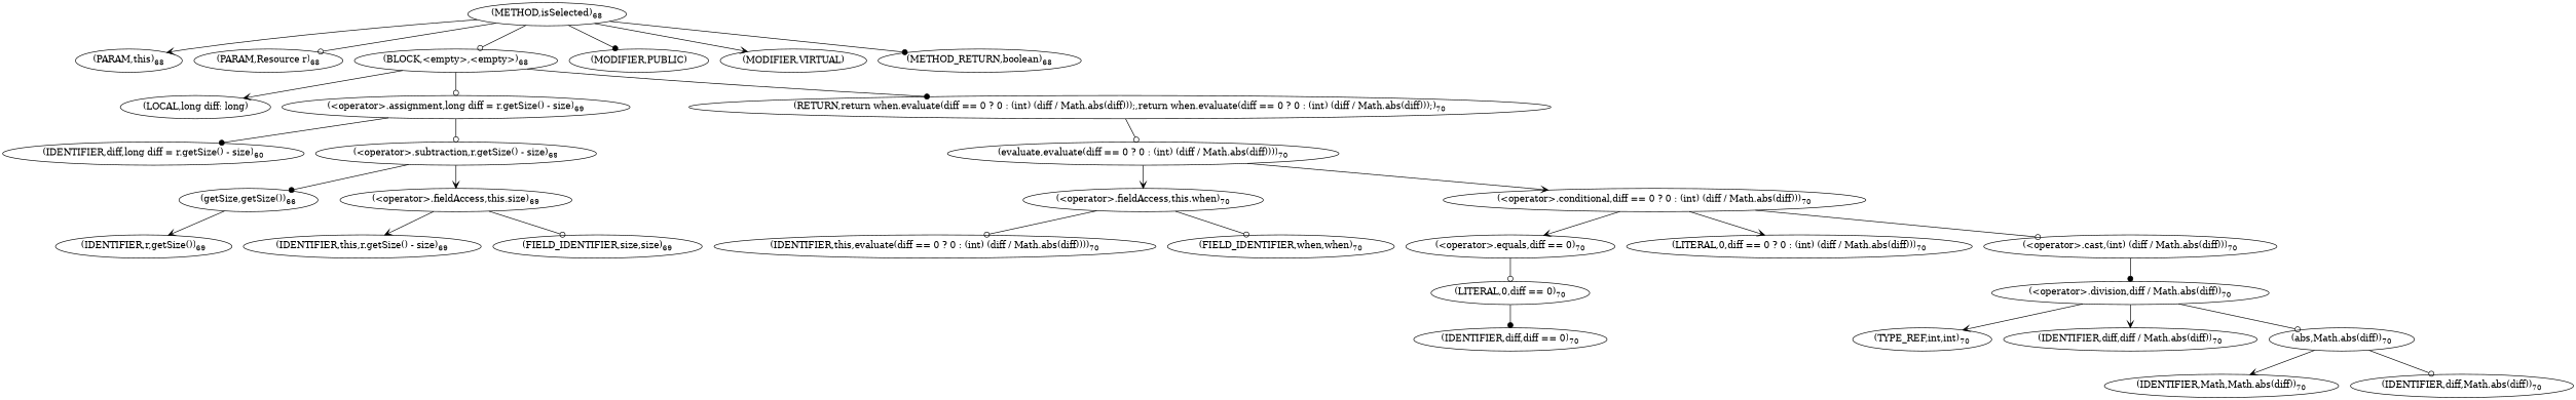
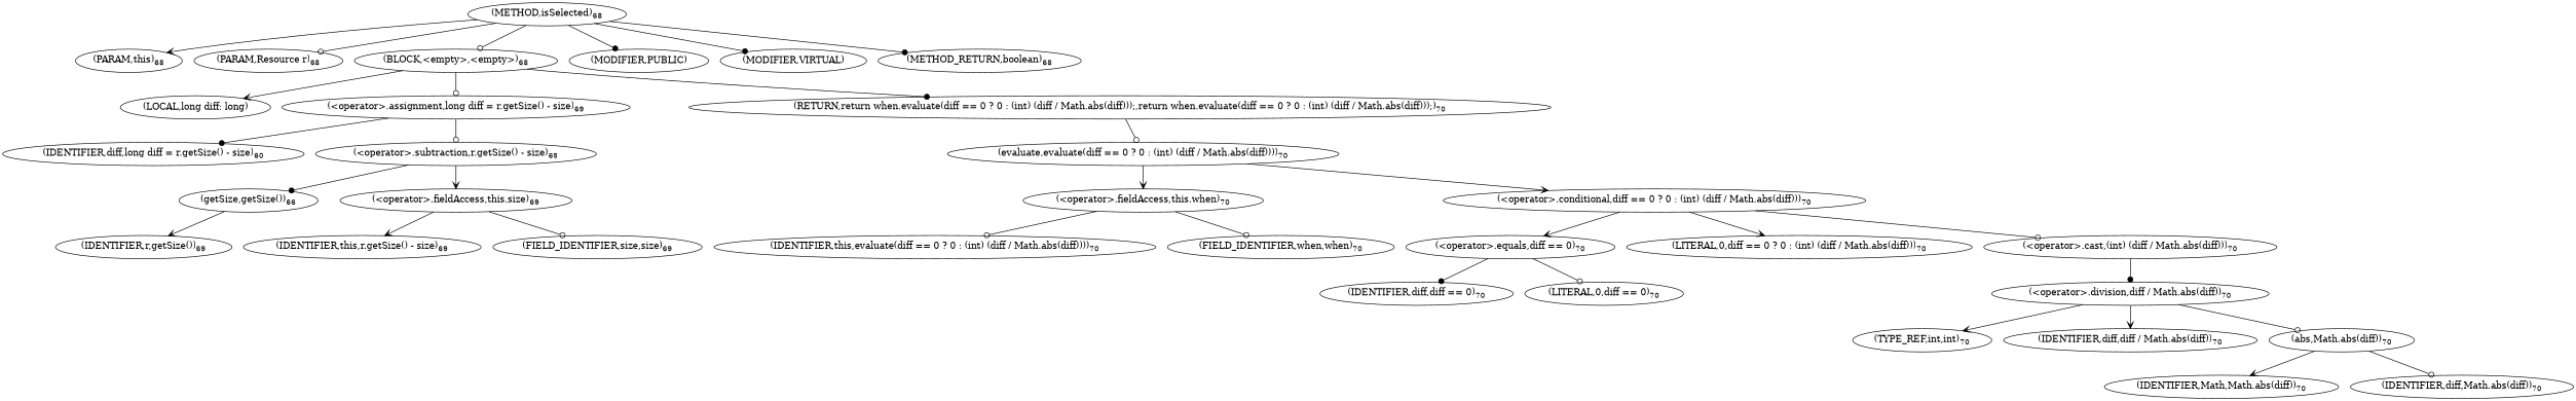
  digraph {
    edge [arrowhead=vee]
    n1 [label=<(METHOD,isSelected)<SUB>68</SUB>>]
    n2 [label=<(PARAM,this)<SUB>68</SUB>>]
    n3 [label=<(PARAM,Resource r)<SUB>68</SUB>>]
    n4 [label=<(BLOCK,&lt;empty&gt;,&lt;empty&gt;)<SUB>68</SUB>>]
    n5 [label=<(MODIFIER,PUBLIC)>]
    n6 [label=<(MODIFIER,VIRTUAL)>]
    n7 [label=<(METHOD_RETURN,boolean)<SUB>68</SUB>>]
    n8 [label=<(LOCAL,long diff: long)>]
    n9 [label=<(&lt;operator&gt;.assignment,long diff = r.getSize() - size)<SUB>69</SUB>>]
    n10 [label=<(RETURN,return when.evaluate(diff == 0 ? 0 : (int) (diff / Math.abs(diff)));,return when.evaluate(diff == 0 ? 0 : (int) (diff / Math.abs(diff)));)<SUB>70</SUB>>]
    n11 [label=<(IDENTIFIER,diff,long diff = r.getSize() - size)<SUB>60</SUB>>]
    n12 [label=<(&lt;operator&gt;.subtraction,r.getSize() - size)<SUB>69</SUB>>]
    n13 [label=<(evaluate,evaluate(diff == 0 ? 0 : (int) (diff / Math.abs(diff))))<SUB>70</SUB>>]
    n14 [label=<(getSize,getSize())<SUB>66</SUB>>]
    n15 [label=<(&lt;operator&gt;.fieldAccess,this.size)<SUB>69</SUB>>]
    n16 [label=<(IDENTIFIER,r,getSize())<SUB>69</SUB>>]
    n17 [label=<(IDENTIFIER,this,r.getSize() - size)<SUB>69</SUB>>]
    n18 [label=<(FIELD_IDENTIFIER,size,size)<SUB>69</SUB>>]
    n19 [label=<(&lt;operator&gt;.fieldAccess,this.when)<SUB>70</SUB>>]
    n20 [label=<(&lt;operator&gt;.conditional,diff == 0 ? 0 : (int) (diff / Math.abs(diff)))<SUB>70</SUB>>]
    n21 [label=<(IDENTIFIER,this,evaluate(diff == 0 ? 0 : (int) (diff / Math.abs(diff))))<SUB>70</SUB>>]
    n22 [label=<(FIELD_IDENTIFIER,when,when)<SUB>70</SUB>>]
    n23 [label=<(&lt;operator&gt;.equals,diff == 0)<SUB>70</SUB>>]
    n24 [label=<(LITERAL,0,diff == 0 ? 0 : (int) (diff / Math.abs(diff)))<SUB>70</SUB>>]
    n25 [label=<(&lt;operator&gt;.cast,(int) (diff / Math.abs(diff)))<SUB>70</SUB>>]
    n26 [label=<(IDENTIFIER,diff,diff == 0)<SUB>70</SUB>>]
    n27 [label=<(LITERAL,0,diff == 0)<SUB>70</SUB>>]
    n28 [label=<(&lt;operator&gt;.division,diff / Math.abs(diff))<SUB>70</SUB>>]
    n29 [label=<(TYPE_REF,int,int)<SUB>70</SUB>>]
    n30 [label=<(IDENTIFIER,diff,diff / Math.abs(diff))<SUB>70</SUB>>]
    n31 [label=<(abs,Math.abs(diff))<SUB>70</SUB>>]
    n32 [label=<(IDENTIFIER,Math,Math.abs(diff))<SUB>70</SUB>>]
    n33 [label=<(IDENTIFIER,diff,Math.abs(diff))<SUB>70</SUB>>]
    n1 -> n2
    n1 -> n3 [arrowhead=odot]
    n1 -> n4 [arrowhead=odot]
    n1 -> n5 [arrowhead=dot]
-   n1 -> n6
+   n1 -> n6 [arrowhead=dot]
    n1 -> n7 [arrowhead=dot]
    n4 -> n8
    n4 -> n9 [arrowhead=odot]
    n4 -> n10 [arrowhead=dot]
    n9 -> n11 [arrowhead=dot]
    n9 -> n12 [arrowhead=odot]
    n10 -> n13 [arrowhead=odot]
    n12 -> n14 [arrowhead=dot]
    n12 -> n15
    n13 -> n19
    n13 -> n20
    n14 -> n16
    n15 -> n17
    n15 -> n18 [arrowhead=odot]
    n19 -> n21 [arrowhead=odot]
    n19 -> n22 [arrowhead=odot]
    n20 -> n23
    n20 -> n24
    n20 -> n25 [arrowhead=odot]
-   n27 -> n26 [arrowhead=dot]
+   n23 -> n26 [arrowhead=dot]
    n23 -> n27 [arrowhead=odot]
    n25 -> n28 [arrowhead=dot]
    n28 -> n29
    n28 -> n30
    n28 -> n31 [arrowhead=odot]
    n31 -> n32
    n31 -> n33 [arrowhead=odot]
  }
